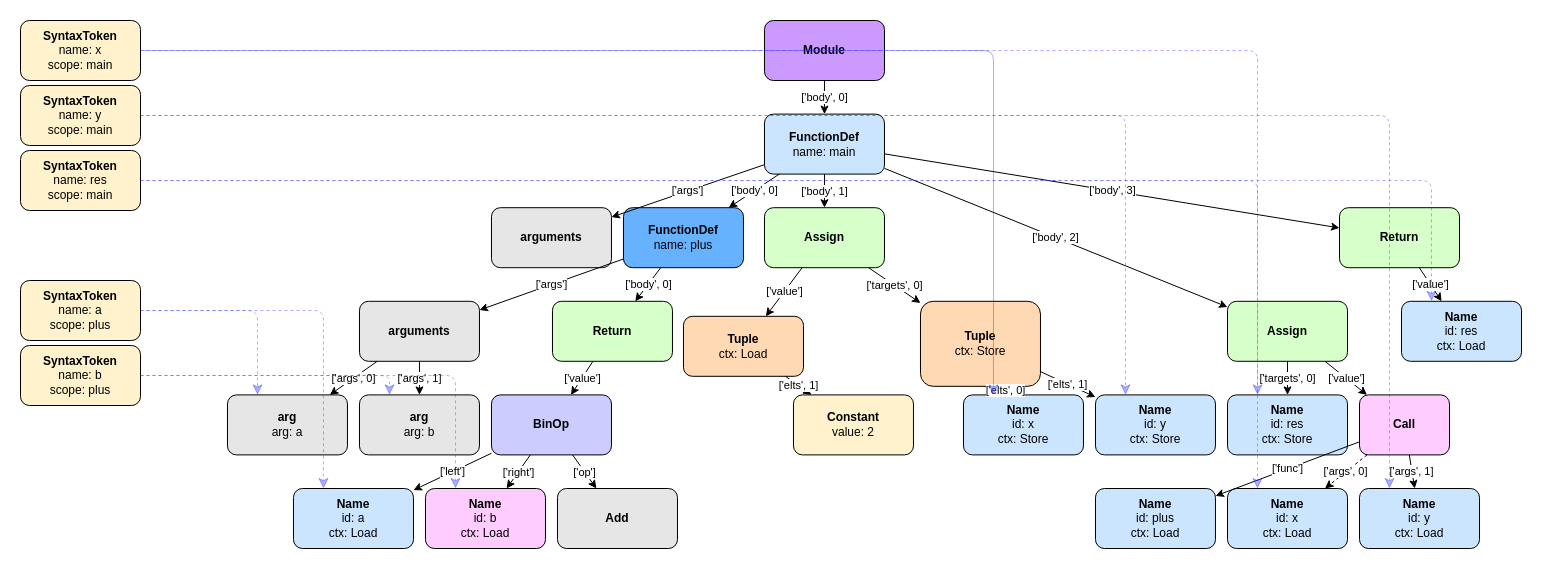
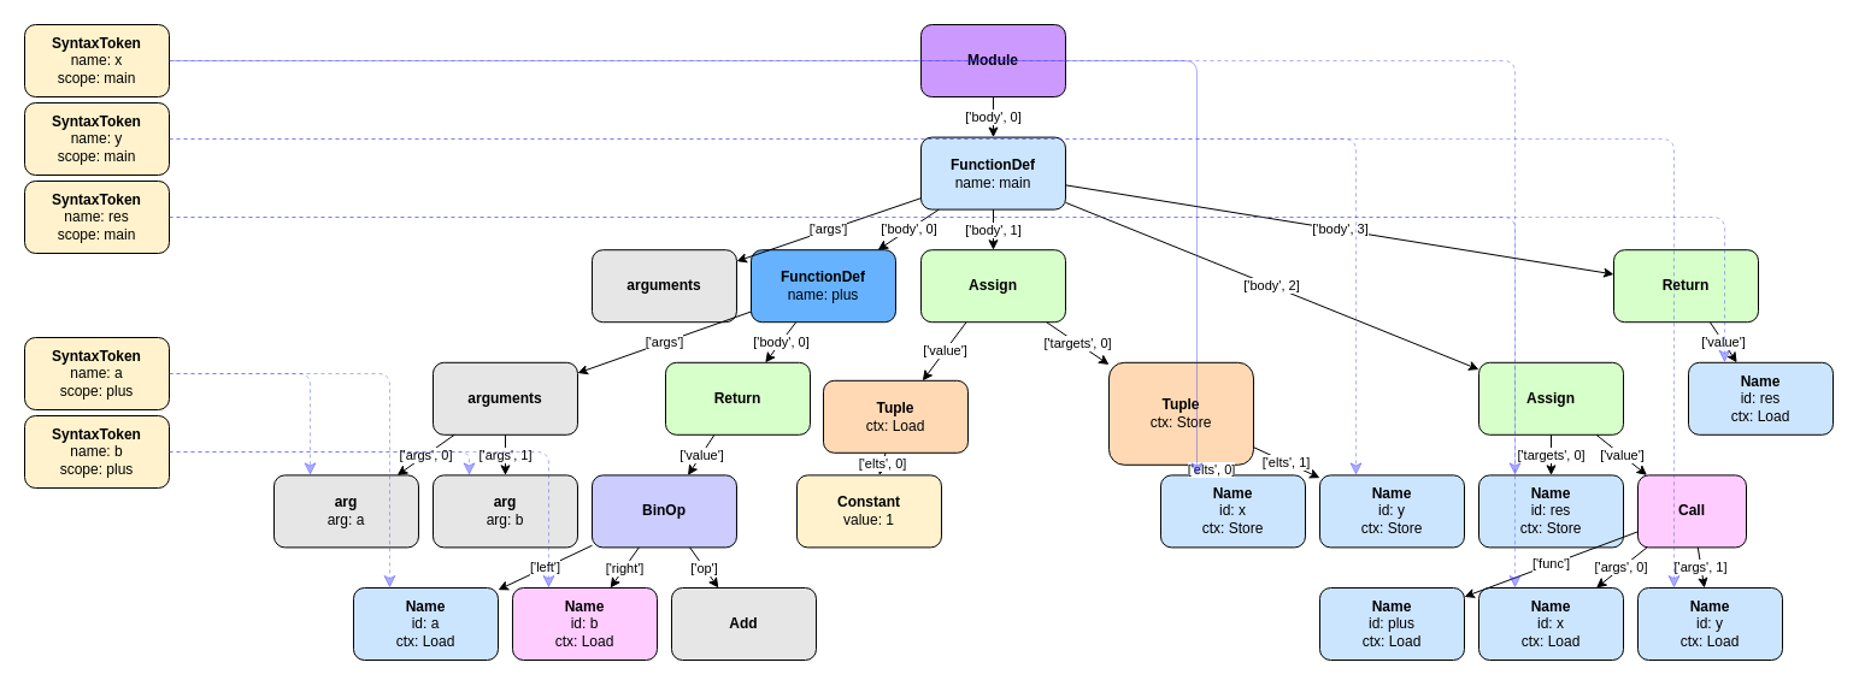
  <mxCell id="0" />
  <mxCell id="1" parent="0" />
  <mxCell id="2" value="&lt;b&gt;Module&lt;/b&gt;" style="whiteSpace=wrap;html=1;rounded=1;fillColor=#CC99FF;strokeColor=#000000" parent="1" vertex="1"><mxGeometry x="763.98" y="20" width="120" height="60" as="geometry" /></mxCell>
  <mxCell id="3" value="&lt;b&gt;FunctionDef&lt;/b&gt;&lt;br&gt;name: main" style="whiteSpace=wrap;html=1;rounded=1;fillColor=#cce5ff;strokeColor=#000000;" parent="1" vertex="1"><mxGeometry x="763.98" y="113.6" width="120" height="60" as="geometry" /></mxCell>
  <mxCell id="4" value="&lt;b&gt;arguments&lt;/b&gt;" style="whiteSpace=wrap;html=1;rounded=1;fillColor=#E6E6E6;strokeColor=#000000" parent="1" vertex="1"><mxGeometry x="490.98" y="207.2" width="120" height="60" as="geometry" /></mxCell>
  <mxCell id="5" value="&lt;b&gt;FunctionDef&lt;/b&gt;&lt;br&gt;name: plus" style="whiteSpace=wrap;html=1;rounded=1;fillColor=#66B2FF;strokeColor=#000000" parent="1" vertex="1"><mxGeometry x="622.98" y="207.2" width="120" height="60" as="geometry" /></mxCell>
  <mxCell id="6" value="&lt;b&gt;arguments&lt;/b&gt;" style="whiteSpace=wrap;html=1;rounded=1;fillColor=#E6E6E6;strokeColor=#000000" parent="1" vertex="1"><mxGeometry x="358.98" y="300.8" width="120" height="60" as="geometry" /></mxCell>
  <mxCell id="7" value="&lt;b&gt;arg&lt;/b&gt;&lt;br&gt;arg: a" style="whiteSpace=wrap;html=1;rounded=1;fillColor=#E6E6E6;strokeColor=#000000" parent="1" vertex="1"><mxGeometry x="226.981" y="394.4" width="120" height="60" as="geometry" /></mxCell>
  <mxCell id="8" value="&lt;b&gt;arg&lt;/b&gt;&lt;br&gt;arg: b" style="whiteSpace=wrap;html=1;rounded=1;fillColor=#E6E6E6;strokeColor=#000000" parent="1" vertex="1"><mxGeometry x="358.98" y="394.4" width="120" height="60" as="geometry" /></mxCell>
  <mxCell id="9" value="&lt;b&gt;Return&lt;/b&gt;" style="whiteSpace=wrap;html=1;rounded=1;fillColor=#D6FFC9;strokeColor=#000000" parent="1" vertex="1"><mxGeometry x="551.98" y="300.8" width="120" height="60" as="geometry" /></mxCell>
  <mxCell id="10" value="&lt;b&gt;BinOp&lt;/b&gt;" style="whiteSpace=wrap;html=1;rounded=1;fillColor=#CCCCFF;strokeColor=#000000" parent="1" vertex="1"><mxGeometry x="490.98" y="394.4" width="120" height="60" as="geometry" /></mxCell>
  <mxCell id="11" value="&lt;b&gt;Name&lt;/b&gt;&lt;br&gt;id: a&lt;br&gt;ctx: Load" style="whiteSpace=wrap;html=1;rounded=1;fillColor=#CCE5FF;strokeColor=#000000" parent="1" vertex="1"><mxGeometry x="292.98" y="488" width="120" height="60" as="geometry" /></mxCell>
  <mxCell id="12" value="&lt;b&gt;Add&lt;/b&gt;" style="whiteSpace=wrap;html=1;rounded=1;fillColor=#E6E6E6;strokeColor=#000000" parent="1" vertex="1"><mxGeometry x="556.98" y="488" width="120" height="60" as="geometry" /></mxCell>
  <mxCell id="13" value="&lt;b&gt;Name&lt;/b&gt;&lt;br&gt;id: b&lt;br&gt;ctx: Load" style="whiteSpace=wrap;html=1;rounded=1;fillColor=#ffccff;strokeColor=#000000;" parent="1" vertex="1"><mxGeometry x="424.98" y="488" width="120" height="60" as="geometry" /></mxCell>
  <mxCell id="14" value="&lt;b&gt;Assign&lt;/b&gt;" style="whiteSpace=wrap;html=1;rounded=1;fillColor=#D6FFC9;strokeColor=#000000" parent="1" vertex="1"><mxGeometry x="763.98" y="207.2" width="120" height="60" as="geometry" /></mxCell>
  <mxCell id="15" value="&lt;b&gt;Tuple&lt;/b&gt;&lt;br&gt;ctx: Store" style="whiteSpace=wrap;html=1;rounded=1;fillColor=#FFD9B3;strokeColor=#000000" parent="1" vertex="1"><mxGeometry x="919.98" y="300.8" width="120" height="85" as="geometry" /></mxCell>
  <mxCell id="16" value="&lt;b&gt;Name&lt;/b&gt;&lt;br&gt;id: x&lt;br&gt;ctx: Store" style="whiteSpace=wrap;html=1;rounded=1;fillColor=#CCE5FF;strokeColor=#000000" parent="1" vertex="1"><mxGeometry x="962.98" y="394.4" width="120" height="60" as="geometry" /></mxCell>
  <mxCell id="17" value="&lt;b&gt;Name&lt;/b&gt;&lt;br&gt;id: y&lt;br&gt;ctx: Store" style="whiteSpace=wrap;html=1;rounded=1;fillColor=#CCE5FF;strokeColor=#000000" parent="1" vertex="1"><mxGeometry x="1094.98" y="394.4" width="120" height="60" as="geometry" /></mxCell>
  <mxCell id="18" value="&lt;b&gt;Tuple&lt;/b&gt;&lt;br&gt;ctx: Load" style="whiteSpace=wrap;html=1;rounded=1;fillColor=#FFD9B3;strokeColor=#000000" parent="1" vertex="1"><mxGeometry x="682.98" y="315.8" width="120" height="60" as="geometry" /></mxCell>
- <mxCell id="20" value="&lt;b&gt;Constant&lt;/b&gt;&lt;br&gt;value: 2" style="whiteSpace=wrap;html=1;rounded=1;fillColor=#FFF2CC;strokeColor=#000000" parent="1" vertex="1"><mxGeometry x="792.98" y="394.4" width="120" height="60" as="geometry" /></mxCell>
+ <mxCell id="19" value="&lt;b&gt;Constant&lt;/b&gt;&lt;br&gt;value: 1" style="whiteSpace=wrap;html=1;rounded=1;fillColor=#FFF2CC;strokeColor=#000000" parent="1" vertex="1"><mxGeometry x="660.98" y="394.4" width="120" height="60" as="geometry" /></mxCell>
  <mxCell id="21" value="&lt;b&gt;Assign&lt;/b&gt;" style="whiteSpace=wrap;html=1;rounded=1;fillColor=#D6FFC9;strokeColor=#000000" parent="1" vertex="1"><mxGeometry x="1227" y="300.8" width="120" height="60" as="geometry" /></mxCell>
  <mxCell id="22" value="&lt;b&gt;Name&lt;/b&gt;&lt;br&gt;id: res&lt;br&gt;ctx: Store" style="whiteSpace=wrap;html=1;rounded=1;fillColor=#CCE5FF;strokeColor=#000000" parent="1" vertex="1"><mxGeometry x="1227" y="394.4" width="120" height="60" as="geometry" /></mxCell>
  <mxCell id="23" value="&lt;b&gt;Call&lt;/b&gt;" style="whiteSpace=wrap;html=1;rounded=1;fillColor=#FFCCFF;strokeColor=#000000" parent="1" vertex="1"><mxGeometry x="1359" y="394.4" width="90" height="60" as="geometry" /></mxCell>
  <mxCell id="24" value="&lt;b&gt;Name&lt;/b&gt;&lt;br&gt;id: plus&lt;br&gt;ctx: Load" style="whiteSpace=wrap;html=1;rounded=1;fillColor=#CCE5FF;strokeColor=#000000" parent="1" vertex="1"><mxGeometry x="1094.98" y="488" width="120" height="60" as="geometry" /></mxCell>
  <mxCell id="25" value="&lt;b&gt;Name&lt;/b&gt;&lt;br&gt;id: x&lt;br&gt;ctx: Load" style="whiteSpace=wrap;html=1;rounded=1;fillColor=#CCE5FF;strokeColor=#000000" parent="1" vertex="1"><mxGeometry x="1227" y="488" width="120" height="60" as="geometry" /></mxCell>
  <mxCell id="26" value="&lt;b&gt;Name&lt;/b&gt;&lt;br&gt;id: y&lt;br&gt;ctx: Load" style="whiteSpace=wrap;html=1;rounded=1;fillColor=#CCE5FF;strokeColor=#000000" parent="1" vertex="1"><mxGeometry x="1359" y="488" width="120" height="60" as="geometry" /></mxCell>
  <mxCell id="27" value="&lt;b&gt;Return&lt;/b&gt;" style="whiteSpace=wrap;html=1;rounded=1;fillColor=#D6FFC9;strokeColor=#000000" parent="1" vertex="1"><mxGeometry x="1339" y="207.2" width="120" height="60" as="geometry" /></mxCell>
  <mxCell id="28" value="&lt;b&gt;Name&lt;/b&gt;&lt;br&gt;id: res&lt;br&gt;ctx: Load" style="whiteSpace=wrap;html=1;rounded=1;fillColor=#CCE5FF;strokeColor=#000000" parent="1" vertex="1"><mxGeometry x="1401" y="300.8" width="120" height="60" as="geometry" /></mxCell>
  <mxCell id="29" value="['body', 0]" style="endArrow=classic;html=1;strokeColor=#000000" parent="1" source="2" target="3" edge="1"><mxGeometry width="50" height="50" relative="1" as="geometry"><mxPoint x="570" y="460" as="sourcePoint" /><mxPoint x="620" y="410" as="targetPoint" /></mxGeometry></mxCell>
  <mxCell id="30" value="['args']" style="endArrow=classic;html=1;strokeColor=#000000" parent="1" source="3" target="4" edge="1"><mxGeometry width="50" height="50" relative="1" as="geometry"><mxPoint x="570" y="460" as="sourcePoint" /><mxPoint x="620" y="410" as="targetPoint" /></mxGeometry></mxCell>
  <mxCell id="31" value="['body', 0]" style="endArrow=classic;html=1;strokeColor=#000000" parent="1" source="3" target="5" edge="1"><mxGeometry width="50" height="50" relative="1" as="geometry"><mxPoint x="570" y="460" as="sourcePoint" /><mxPoint x="620" y="410" as="targetPoint" /></mxGeometry></mxCell>
  <mxCell id="32" value="['args']" style="endArrow=classic;html=1;strokeColor=#000000" parent="1" source="5" target="6" edge="1"><mxGeometry width="50" height="50" relative="1" as="geometry"><mxPoint x="570" y="460" as="sourcePoint" /><mxPoint x="620" y="410" as="targetPoint" /></mxGeometry></mxCell>
  <mxCell id="33" value="['args', 0]" style="endArrow=classic;html=1;strokeColor=#000000" parent="1" source="6" target="7" edge="1"><mxGeometry width="50" height="50" relative="1" as="geometry"><mxPoint x="570" y="460" as="sourcePoint" /><mxPoint x="620" y="410" as="targetPoint" /></mxGeometry></mxCell>
  <mxCell id="34" value="['args', 1]" style="endArrow=classic;html=1;strokeColor=#000000" parent="1" source="6" target="8" edge="1"><mxGeometry width="50" height="50" relative="1" as="geometry"><mxPoint x="570" y="460" as="sourcePoint" /><mxPoint x="620" y="410" as="targetPoint" /></mxGeometry></mxCell>
  <mxCell id="35" value="['body', 0]" style="endArrow=classic;html=1;strokeColor=#000000" parent="1" source="5" target="9" edge="1"><mxGeometry width="50" height="50" relative="1" as="geometry"><mxPoint x="570" y="460" as="sourcePoint" /><mxPoint x="620" y="410" as="targetPoint" /></mxGeometry></mxCell>
  <mxCell id="36" value="['value']" style="endArrow=classic;html=1;strokeColor=#000000" parent="1" source="9" target="10" edge="1"><mxGeometry width="50" height="50" relative="1" as="geometry"><mxPoint x="570" y="460" as="sourcePoint" /><mxPoint x="620" y="410" as="targetPoint" /></mxGeometry></mxCell>
  <mxCell id="37" value="['left']" style="endArrow=classic;html=1;strokeColor=#000000" parent="1" source="10" target="11" edge="1"><mxGeometry width="50" height="50" relative="1" as="geometry"><mxPoint x="570" y="460" as="sourcePoint" /><mxPoint x="620" y="410" as="targetPoint" /></mxGeometry></mxCell>
  <mxCell id="38" value="['op']" style="endArrow=classic;html=1;strokeColor=#000000" parent="1" source="10" target="12" edge="1"><mxGeometry width="50" height="50" relative="1" as="geometry"><mxPoint x="570" y="460" as="sourcePoint" /><mxPoint x="620" y="410" as="targetPoint" /></mxGeometry></mxCell>
  <mxCell id="39" value="['right']" style="endArrow=classic;html=1;strokeColor=#000000" parent="1" source="10" target="13" edge="1"><mxGeometry width="50" height="50" relative="1" as="geometry"><mxPoint x="570" y="460" as="sourcePoint" /><mxPoint x="620" y="410" as="targetPoint" /></mxGeometry></mxCell>
  <mxCell id="40" value="['body', 1]" style="endArrow=classic;html=1;strokeColor=#000000" parent="1" source="3" target="14" edge="1"><mxGeometry width="50" height="50" relative="1" as="geometry"><mxPoint x="570" y="460" as="sourcePoint" /><mxPoint x="620" y="410" as="targetPoint" /></mxGeometry></mxCell>
  <mxCell id="41" value="['targets', 0]" style="endArrow=classic;html=1;strokeColor=#000000" parent="1" source="14" target="15" edge="1"><mxGeometry width="50" height="50" relative="1" as="geometry"><mxPoint x="570" y="460" as="sourcePoint" /><mxPoint x="620" y="410" as="targetPoint" /></mxGeometry></mxCell>
  <mxCell id="42" value="['elts', 0]" style="endArrow=classic;html=1;strokeColor=#000000" parent="1" source="15" target="16" edge="1"><mxGeometry width="50" height="50" relative="1" as="geometry"><mxPoint x="570" y="460" as="sourcePoint" /><mxPoint x="620" y="410" as="targetPoint" /></mxGeometry></mxCell>
  <mxCell id="43" value="['elts', 1]" style="endArrow=classic;html=1;strokeColor=#000000" parent="1" source="15" target="17" edge="1"><mxGeometry width="50" height="50" relative="1" as="geometry"><mxPoint x="570" y="460" as="sourcePoint" /><mxPoint x="620" y="410" as="targetPoint" /></mxGeometry></mxCell>
  <mxCell id="44" value="['value']" style="endArrow=classic;html=1;strokeColor=#000000" parent="1" source="14" target="18" edge="1"><mxGeometry width="50" height="50" relative="1" as="geometry"><mxPoint x="570" y="460" as="sourcePoint" /><mxPoint x="620" y="410" as="targetPoint" /></mxGeometry></mxCell>
- <mxCell id="46" value="['elts', 1]" style="endArrow=classic;html=1;strokeColor=#000000" parent="1" source="18" target="20" edge="1"><mxGeometry width="50" height="50" relative="1" as="geometry"><mxPoint x="570" y="460" as="sourcePoint" /><mxPoint x="620" y="410" as="targetPoint" /></mxGeometry></mxCell>
+ <mxCell id="45" value="['elts', 0]" style="endArrow=classic;html=1;strokeColor=#000000" parent="1" source="18" target="19" edge="1"><mxGeometry width="50" height="50" relative="1" as="geometry"><mxPoint x="570" y="460" as="sourcePoint" /><mxPoint x="620" y="410" as="targetPoint" /></mxGeometry></mxCell>
  <mxCell id="47" value="['body', 2]" style="endArrow=classic;html=1;strokeColor=#000000" parent="1" source="3" target="21" edge="1"><mxGeometry width="50" height="50" relative="1" as="geometry"><mxPoint x="570" y="460" as="sourcePoint" /><mxPoint x="620" y="410" as="targetPoint" /></mxGeometry></mxCell>
  <mxCell id="48" value="['targets', 0]" style="endArrow=classic;html=1;strokeColor=#000000" parent="1" source="21" target="22" edge="1"><mxGeometry width="50" height="50" relative="1" as="geometry"><mxPoint x="570" y="460" as="sourcePoint" /><mxPoint x="620" y="410" as="targetPoint" /></mxGeometry></mxCell>
  <mxCell id="49" value="['value']" style="endArrow=classic;html=1;strokeColor=#000000" parent="1" source="21" target="23" edge="1"><mxGeometry width="50" height="50" relative="1" as="geometry"><mxPoint x="570" y="460" as="sourcePoint" /><mxPoint x="620" y="410" as="targetPoint" /></mxGeometry></mxCell>
  <mxCell id="50" value="['func']" style="endArrow=classic;html=1;strokeColor=#000000" parent="1" source="23" target="24" edge="1"><mxGeometry width="50" height="50" relative="1" as="geometry"><mxPoint x="570" y="460" as="sourcePoint" /><mxPoint x="620" y="410" as="targetPoint" /></mxGeometry></mxCell>
- <mxCell id="51" value="['args', 0]" style="endArrow=classic;html=1;strokeColor=#000000;dashed=1;" parent="1" source="23" target="25" edge="1"><mxGeometry width="50" height="50" relative="1" as="geometry"><mxPoint x="570" y="460" as="sourcePoint" /><mxPoint x="620" y="410" as="targetPoint" /></mxGeometry></mxCell>
+ <mxCell id="51" value="['args', 0]" style="endArrow=classic;html=1;strokeColor=#000000" parent="1" source="23" target="25" edge="1"><mxGeometry width="50" height="50" relative="1" as="geometry"><mxPoint x="570" y="460" as="sourcePoint" /><mxPoint x="620" y="410" as="targetPoint" /></mxGeometry></mxCell>
  <mxCell id="52" value="['args', 1]" style="endArrow=classic;html=1;strokeColor=#000000" parent="1" source="23" target="26" edge="1"><mxGeometry width="50" height="50" relative="1" as="geometry"><mxPoint x="570" y="460" as="sourcePoint" /><mxPoint x="620" y="410" as="targetPoint" /></mxGeometry></mxCell>
  <mxCell id="53" value="['body', 3]" style="endArrow=classic;html=1;strokeColor=#000000" parent="1" source="3" target="27" edge="1"><mxGeometry width="50" height="50" relative="1" as="geometry"><mxPoint x="570" y="460" as="sourcePoint" /><mxPoint x="620" y="410" as="targetPoint" /></mxGeometry></mxCell>
  <mxCell id="54" value="['value']" style="endArrow=classic;html=1;strokeColor=#000000" parent="1" source="27" target="28" edge="1"><mxGeometry width="50" height="50" relative="1" as="geometry"><mxPoint x="570" y="460" as="sourcePoint" /><mxPoint x="620" y="410" as="targetPoint" /></mxGeometry></mxCell>
  <mxCell id="55" value="&lt;b&gt;SyntaxToken&lt;/b&gt;&lt;br&gt;name: x&lt;br&gt;scope: main" style="whiteSpace=wrap;html=1;rounded=1;fillColor=#FFF2CC;strokeColor=#000000" parent="1" vertex="1"><mxGeometry x="20" y="20" width="120" height="60" as="geometry" /></mxCell>
  <mxCell id="56" value="&lt;b&gt;SyntaxToken&lt;/b&gt;&lt;br&gt;name: y&lt;br&gt;scope: main" style="whiteSpace=wrap;html=1;rounded=1;fillColor=#FFF2CC;strokeColor=#000000" parent="1" vertex="1"><mxGeometry x="20" y="85" width="120" height="60" as="geometry" /></mxCell>
  <mxCell id="57" value="&lt;b&gt;SyntaxToken&lt;/b&gt;&lt;br&gt;name: res&lt;br&gt;scope: main" style="whiteSpace=wrap;html=1;rounded=1;fillColor=#FFF2CC;strokeColor=#000000" parent="1" vertex="1"><mxGeometry x="20" y="150" width="120" height="60" as="geometry" /></mxCell>
  <mxCell id="58" value="&lt;b&gt;SyntaxToken&lt;/b&gt;&lt;br&gt;name: a&lt;br&gt;scope: plus" style="whiteSpace=wrap;html=1;rounded=1;fillColor=#FFF2CC;strokeColor=#000000" parent="1" vertex="1"><mxGeometry x="20" y="280" width="120" height="60" as="geometry" /></mxCell>
  <mxCell id="59" value="&lt;b&gt;SyntaxToken&lt;/b&gt;&lt;br&gt;name: b&lt;br&gt;scope: plus" style="whiteSpace=wrap;html=1;rounded=1;fillColor=#FFF2CC;strokeColor=#000000" parent="1" vertex="1"><mxGeometry x="20" y="345" width="120" height="60" as="geometry" /></mxCell>
  <mxCell id="60" value="" style="edgeStyle=segmentEdgeStyle;endArrow=classic;html=1;rounded=1;endSize=8;startSize=8;entryX=0.25;entryY=0;entryDx=0;entryDy=0;opacity=40;shadow=0;dashed=0;jumpSize=6;strokeColor=#3333FF;" parent="1" source="55" target="16" edge="1"><mxGeometry width="50" height="50" relative="1" as="geometry"><mxPoint x="570" y="460" as="sourcePoint" /><mxPoint x="620" y="410" as="targetPoint" /></mxGeometry></mxCell>
  <mxCell id="61" value="" style="edgeStyle=segmentEdgeStyle;endArrow=classic;html=1;rounded=1;endSize=8;startSize=8;entryX=0.25;entryY=0;entryDx=0;entryDy=0;opacity=40;shadow=0;dashed=1;jumpSize=6;strokeColor=#3333FF" parent="1" source="55" target="25" edge="1"><mxGeometry width="50" height="50" relative="1" as="geometry"><mxPoint x="570" y="460" as="sourcePoint" /><mxPoint x="620" y="410" as="targetPoint" /></mxGeometry></mxCell>
  <mxCell id="62" value="" style="edgeStyle=segmentEdgeStyle;endArrow=classic;html=1;rounded=1;endSize=8;startSize=8;entryX=0.25;entryY=0;entryDx=0;entryDy=0;opacity=40;shadow=0;dashed=1;jumpSize=6;strokeColor=#3333FF" parent="1" source="56" target="17" edge="1"><mxGeometry width="50" height="50" relative="1" as="geometry"><mxPoint x="570" y="460" as="sourcePoint" /><mxPoint x="620" y="410" as="targetPoint" /></mxGeometry></mxCell>
  <mxCell id="63" value="" style="edgeStyle=segmentEdgeStyle;endArrow=classic;html=1;rounded=1;endSize=8;startSize=8;entryX=0.25;entryY=0;entryDx=0;entryDy=0;opacity=40;shadow=0;dashed=1;jumpSize=6;strokeColor=#3333FF" parent="1" source="56" target="26" edge="1"><mxGeometry width="50" height="50" relative="1" as="geometry"><mxPoint x="570" y="460" as="sourcePoint" /><mxPoint x="620" y="410" as="targetPoint" /></mxGeometry></mxCell>
  <mxCell id="64" value="" style="edgeStyle=segmentEdgeStyle;endArrow=classic;html=1;rounded=1;endSize=8;startSize=8;entryX=0.25;entryY=0;entryDx=0;entryDy=0;opacity=40;shadow=0;dashed=1;jumpSize=6;strokeColor=#3333FF" parent="1" source="57" target="22" edge="1"><mxGeometry width="50" height="50" relative="1" as="geometry"><mxPoint x="570" y="460" as="sourcePoint" /><mxPoint x="620" y="410" as="targetPoint" /></mxGeometry></mxCell>
  <mxCell id="65" value="" style="edgeStyle=segmentEdgeStyle;endArrow=classic;html=1;rounded=1;endSize=8;startSize=8;entryX=0.25;entryY=0;entryDx=0;entryDy=0;opacity=40;shadow=0;dashed=1;jumpSize=6;strokeColor=#3333FF" parent="1" source="57" target="28" edge="1"><mxGeometry width="50" height="50" relative="1" as="geometry"><mxPoint x="570" y="460" as="sourcePoint" /><mxPoint x="620" y="410" as="targetPoint" /></mxGeometry></mxCell>
  <mxCell id="66" value="" style="edgeStyle=segmentEdgeStyle;endArrow=classic;html=1;rounded=1;endSize=8;startSize=8;entryX=0.25;entryY=0;entryDx=0;entryDy=0;opacity=40;shadow=0;dashed=1;jumpSize=6;strokeColor=#3333FF" parent="1" source="58" target="7" edge="1"><mxGeometry width="50" height="50" relative="1" as="geometry"><mxPoint x="570" y="460" as="sourcePoint" /><mxPoint x="620" y="410" as="targetPoint" /></mxGeometry></mxCell>
  <mxCell id="67" value="" style="edgeStyle=segmentEdgeStyle;endArrow=classic;html=1;rounded=1;endSize=8;startSize=8;entryX=0.25;entryY=0;entryDx=0;entryDy=0;opacity=40;shadow=0;dashed=1;jumpSize=6;strokeColor=#3333FF" parent="1" source="58" target="11" edge="1"><mxGeometry width="50" height="50" relative="1" as="geometry"><mxPoint x="570" y="460" as="sourcePoint" /><mxPoint x="620" y="410" as="targetPoint" /></mxGeometry></mxCell>
  <mxCell id="68" value="" style="edgeStyle=segmentEdgeStyle;endArrow=classic;html=1;rounded=1;endSize=8;startSize=8;entryX=0.25;entryY=0;entryDx=0;entryDy=0;opacity=40;shadow=0;dashed=1;jumpSize=6;strokeColor=#3333FF" parent="1" source="59" target="8" edge="1"><mxGeometry width="50" height="50" relative="1" as="geometry"><mxPoint x="570" y="460" as="sourcePoint" /><mxPoint x="620" y="410" as="targetPoint" /></mxGeometry></mxCell>
  <mxCell id="69" value="" style="edgeStyle=segmentEdgeStyle;endArrow=classic;html=1;rounded=1;endSize=8;startSize=8;entryX=0.25;entryY=0;entryDx=0;entryDy=0;opacity=40;shadow=0;dashed=1;jumpSize=6;strokeColor=#3333FF" parent="1" source="59" target="13" edge="1"><mxGeometry width="50" height="50" relative="1" as="geometry"><mxPoint x="570" y="460" as="sourcePoint" /><mxPoint x="620" y="410" as="targetPoint" /></mxGeometry></mxCell>
